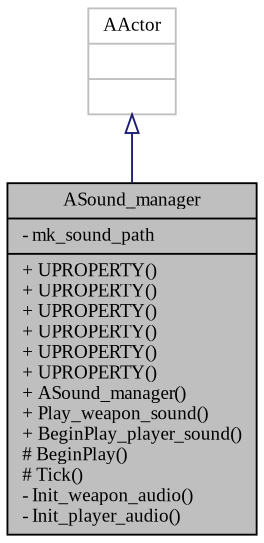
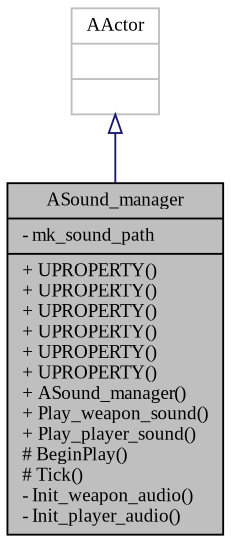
  digraph {
    fontname="Liberation Serif"
    node [fontname="Liberation Serif" fontsize=10 shape=record style=filled]
-   n1 [color=black fillcolor=grey75 fontcolor=black height=0.2 label="{ASound_manager\n|- mk_sound_path\l|+ UPROPERTY()\l+ UPROPERTY()\l+ UPROPERTY()\l+ UPROPERTY()\l+ UPROPERTY()\l+ UPROPERTY()\l+ ASound_manager()\l+ Play_weapon_sound()\l+ BeginPlay_player_sound()\l# BeginPlay()\l# Tick()\l- Init_weapon_audio()\l- Init_player_audio()\l}" width=0.4]
+   n1 [color=black fillcolor=grey75 fontcolor=black height=0.2 label="{ASound_manager\n|- mk_sound_path\l|+ UPROPERTY()\l+ UPROPERTY()\l+ UPROPERTY()\l+ UPROPERTY()\l+ UPROPERTY()\l+ UPROPERTY()\l+ ASound_manager()\l+ Play_weapon_sound()\l+ Play_player_sound()\l# BeginPlay()\l# Tick()\l- Init_weapon_audio()\l- Init_player_audio()\l}" width=0.4]
    n2 [color=grey75 fillcolor=white height=0.2 label="{AActor\n||}" width=0.4]
    n2 -> n1 [arrowtail=onormal color=midnightblue dir=back fontname="Liberation Serif" fontsize=10 labelfontname=Helvetica labelfontsize=10 style=solid]
  }
